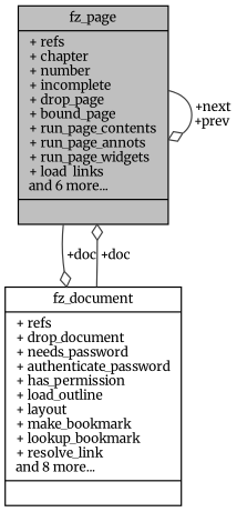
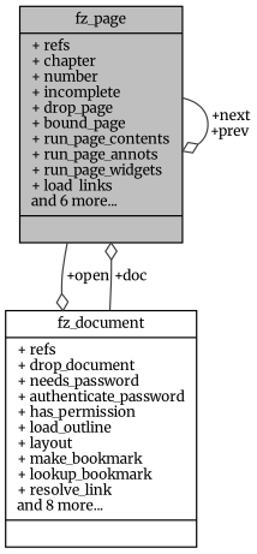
  digraph {
    fontname=Merriweather
    node [color=black fontname=Merriweather fontsize=10 shape=record style=filled]
    edge [arrowhead=odiamond color=grey25 fontname=Merriweather fontsize=10 labelfontname=Helvetica labelfontsize=10 style=solid]
    n1 [fillcolor=grey75 fontcolor=black height=0.2 label="{fz_page\n|+ refs\l+ chapter\l+ number\l+ incomplete\l+ drop_page\l+ bound_page\l+ run_page_contents\l+ run_page_annots\l+ run_page_widgets\l+ load_links\land 6 more...\l|}" width=0.4]
    n2 [fillcolor=white height=0.2 label="{fz_document\n|+ refs\l+ drop_document\l+ needs_password\l+ authenticate_password\l+ has_permission\l+ load_outline\l+ layout\l+ make_bookmark\l+ lookup_bookmark\l+ resolve_link\land 8 more...\l|}" width=0.4]
    n1 -> n1 [label=" +next\n+prev"]
-   n1 -> n2 [label=" +doc"]
+   n1 -> n2 [label=" +open"]
    n2 -> n1 [label=" +doc"]
  }
